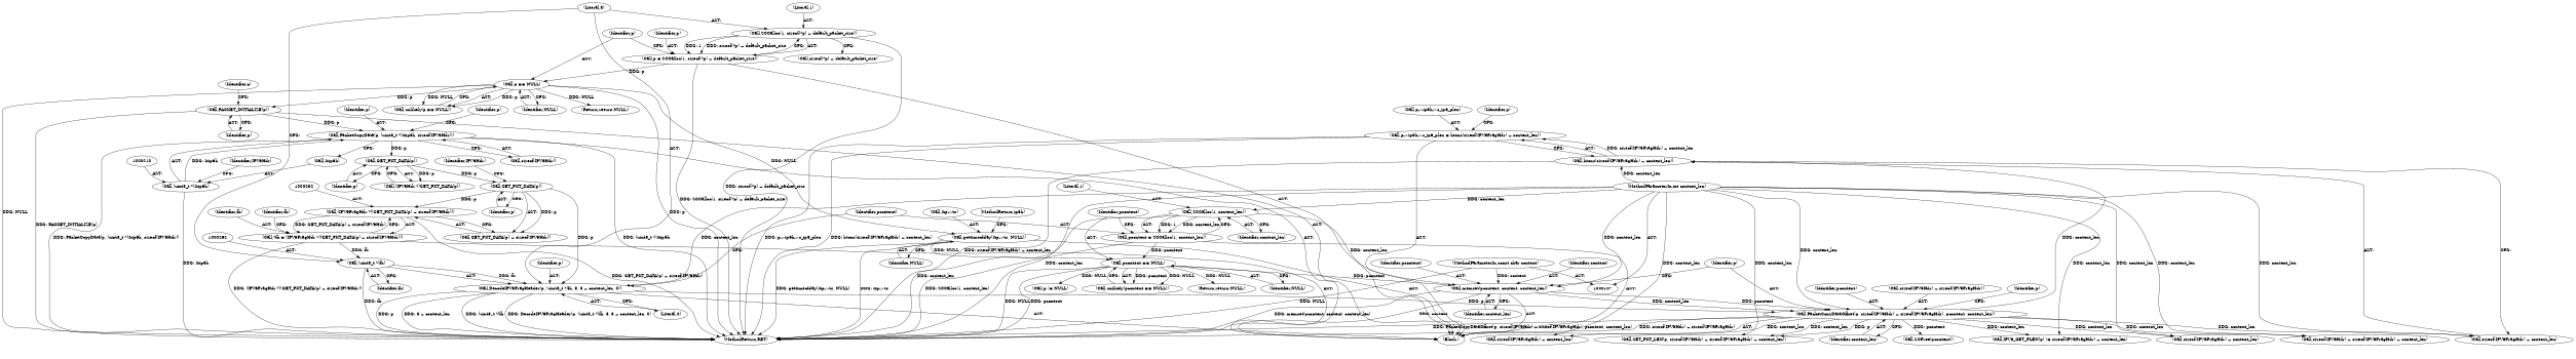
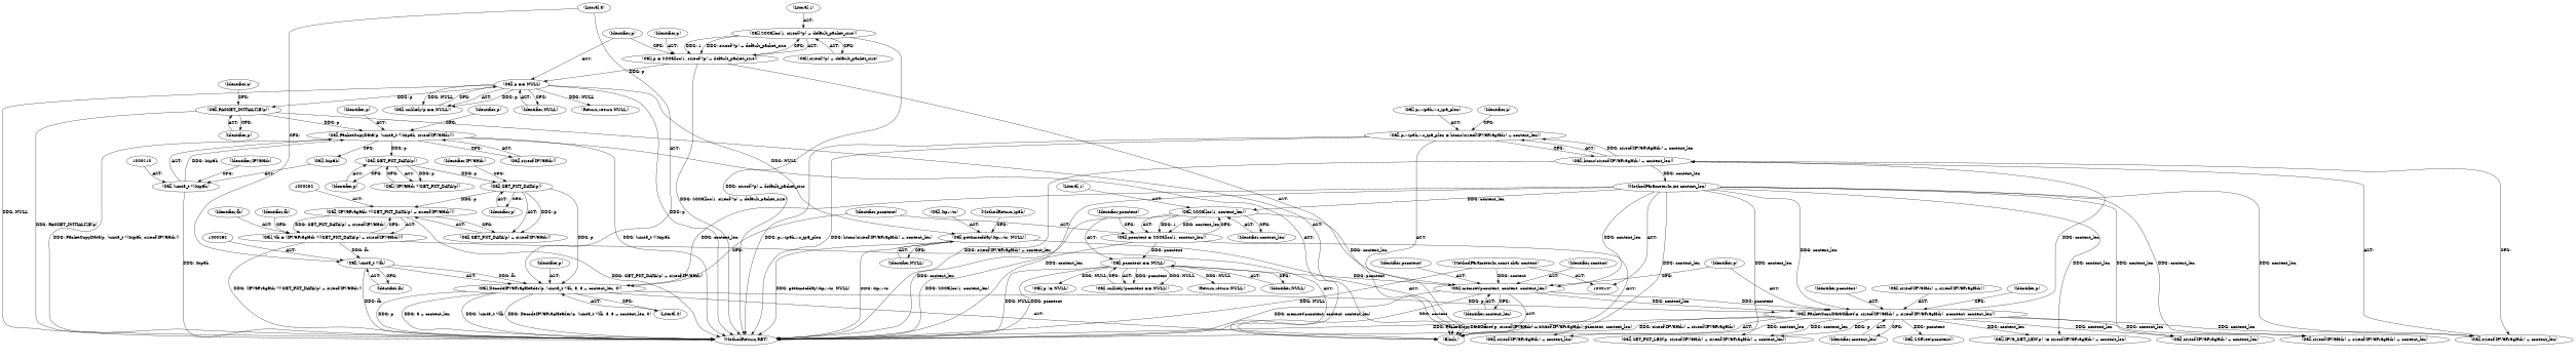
  digraph {
    n1 [label="(Call,p->ip6h->s_ip6_plen = htons(sizeof(IPV6FragHdr) + content_len))"]
    n2 [label="(Call,htons(sizeof(IPV6FragHdr) + content_len))"]
    n3 [label="(MethodReturn,RET)"]
    n4 [label="(Block,)"]
    n5 [label="(Call,sizeof(IPV6FragHdr) + content_len)"]
    n6 [label="(MethodParameterIn,int content_len)"]
    n7 [label="(Call,PacketCopyDataOffset(p, sizeof(IPV6Hdr) + sizeof(IPV6FragHdr), pcontent, content_len))"]
    n8 [label="(Call,DecodeIPV6FragHeader(p, (uint8_t *)fh, 8, 8 + content_len, 0))"]
    n9 [label="(Call,memset(pcontent, content, content_len))"]
    n10 [label="(Call,SCCalloc(1, content_len))"]
    n11 [label="(Call,sizeof(IPV6FragHdr) + content_len)"]
    n12 [label="(Call,sizeof(IPV6Hdr) + sizeof(IPV6FragHdr) + content_len)"]
    n13 [label="(Call,sizeof(IPV6FragHdr) + content_len)"]
    n14 [label="(Call,SET_PKT_LEN(p, sizeof(IPV6Hdr) + sizeof(IPV6FragHdr) + content_len))"]
-   n15 [label="(Call,IPV6_GET_PLEN(p) != sizeof(IPV6FragHdr) + content_len)"]
+   n15 [label="(Call,IPV6_GET_LEN(p) != sizeof(IPV6FragHdr) + content_len)"]
    n16 [label=1000107]
    n17 [label="(Identifier,content_len)"]
    n18 [label="(Call,SCFree(pcontent))"]
    n19 [label="(Literal,0)"]
    n20 [label="(Identifier,content_len)"]
    n21 [label="(Call,pcontent = SCCalloc(1, content_len))"]
    n22 [label="(Identifier,content_len)"]
    n23 [label="(Call,GET_PKT_DATA(p))"]
    n24 [label="(Call,(IPV6FragHdr *)(GET_PKT_DATA(p) + sizeof(IPV6Hdr)))"]
    n25 [label="(Identifier,p)"]
    n26 [label="(Call,GET_PKT_DATA(p) + sizeof(IPV6Hdr))"]
    n27 [label="(Call,*fh = (IPV6FragHdr *)(GET_PKT_DATA(p) + sizeof(IPV6Hdr)))"]
    n28 [label="(Call,GET_PKT_DATA(p))"]
    n29 [label="(Call,(IPV6Hdr *)GET_PKT_DATA(p))"]
    n30 [label="(Identifier,p)"]
    n31 [label="(Call,PacketCopyData(p, (uint8_t *)&ip6h, sizeof(IPV6Hdr)))"]
    n32 [label="(Call,sizeof(IPV6Hdr))"]
    n33 [label="(Call,&ip6h)"]
    n34 [label="(Call,PACKET_INITIALIZE(p))"]
    n35 [label="(Identifier,p)"]
    n36 [label="(Call,p == NULL)"]
    n37 [label="(Call,gettimeofday(&p->ts, NULL))"]
    n38 [label="(Return,return NULL;)"]
    n39 [label="(Identifier,NULL)"]
    n40 [label="(Call,unlikely(p == NULL))"]
    n41 [label="(Call,pcontent == NULL)"]
    n42 [label="(Identifier,NULL)"]
    n43 [label="(Call,p = SCCalloc(1, sizeof(*p) + default_packet_size))"]
    n44 [label="(Call,SCCalloc(1, sizeof(*p) + default_packet_size))"]
    n45 [label="(Call,sizeof(*p) + default_packet_size)"]
    n46 [label="(Call,(uint8_t *)&ip6h)"]
    n47 [label="(Call,(uint8_t *)fh)"]
    n48 [label="(Identifier,fh)"]
    n49 [label="(Call,unlikely(pcontent == NULL))"]
    n50 [label="(Return,return NULL;)"]
    n51 [label="(Identifier,NULL)"]
    n52 [label="(Call,p != NULL)"]
    n53 [label="(MethodParameterIn,const char content)"]
    n54 [label="(Identifier,p)"]
    n55 [label="(Identifier,pcontent)"]
    n56 [label="(Identifier,fh)"]
    n57 [label="(Identifier,IPV6Hdr)"]
    n58 [label="(Identifier,IPV6Hdr)"]
    n59 [label="(Identifier,pcontent)"]
    n60 [label="(Identifier,p)"]
    n61 [label="(Identifier,p)"]
    n62 [label="(Identifier,p)"]
    n63 [label="(Identifier,content)"]
    n64 [label="(Call,p->ip6h->s_ip6_plen)"]
    n65 [label="(Call,sizeof(IPV6Hdr) + sizeof(IPV6FragHdr))"]
    n66 [label="(Call,&p->ts)"]
    n67 [label="(Literal,8)"]
    n68 [label="(Identifier,p)"]
    n69 [label="(Identifier,p)"]
    n70 [label="(Identifier,fh)"]
    n71 [label="(Identifier,p)"]
    n72 [label="(MethodReturn,ip6h)"]
    n73 [label="(Identifier,p)"]
    n74 [label="(Identifier,pcontent)"]
    n75 [label="(Identifier,p)"]
    n76 [label="(Identifier,pcontent)"]
    n77 [label="(Literal,1)"]
    n78 [label="(Literal,1)"]
    1000210
    1000262
    1000232
    n1 -> n2 [label="CFG: "]
    n1 -> n3 [label="DDG: htons(sizeof(IPV6FragHdr) + content_len)"]
    n1 -> n3 [label="DDG: p->ip6h->s_ip6_plen"]
    n1 -> n4 [label="AST: "]
    n2 -> n1 [label="AST: "]
    n2 -> n1 [label="DDG: sizeof(IPV6FragHdr) + content_len"]
    n2 -> n3 [label="DDG: sizeof(IPV6FragHdr) + content_len"]
    n2 -> n5 [label="CFG: "]
    n5 -> n2 [label="AST: "]
-   n6 -> n2 [label="DDG: content_len"]
+   n2 -> n6 [label="DDG: content_len"]
    n6 -> n3 [label="DDG: content_len"]
    n6 -> n5 [label="DDG: content_len"]
    n6 -> n7 [label="DDG: content_len"]
    n6 -> n8 [label="DDG: content_len"]
    n6 -> n9 [label="DDG: content_len"]
    n6 -> n10 [label="DDG: content_len"]
    n6 -> n11 [label="DDG: content_len"]
    n6 -> n12 [label="DDG: content_len"]
    n6 -> n13 [label="DDG: content_len"]
    n6 -> n14 [label="DDG: content_len"]
    n6 -> n15 [label="DDG: content_len"]
    n6 -> n16 [label="AST: "]
    n7 -> n2 [label="DDG: content_len"]
    n7 -> n3 [label="DDG: PacketCopyDataOffset(p, sizeof(IPV6Hdr) + sizeof(IPV6FragHdr), pcontent, content_len)"]
    n7 -> n3 [label="DDG: sizeof(IPV6Hdr) + sizeof(IPV6FragHdr)"]
    n7 -> n4 [label="AST: "]
    n7 -> n5 [label="DDG: content_len"]
    n7 -> n11 [label="DDG: content_len"]
    n7 -> n12 [label="DDG: content_len"]
    n7 -> n13 [label="DDG: content_len"]
    n7 -> n14 [label="DDG: p"]
    n7 -> n14 [label="DDG: content_len"]
    n7 -> n15 [label="DDG: content_len"]
    n7 -> n17 [label="CFG: "]
    n7 -> n18 [label="DDG: pcontent"]
    n8 -> n3 [label="DDG: DecodeIPV6FragHeader(p, (uint8_t *)fh, 8, 8 + content_len, 0)"]
    n8 -> n3 [label="DDG: p"]
    n8 -> n3 [label="DDG: 8 + content_len"]
    n8 -> n3 [label="DDG: (uint8_t *)fh"]
    n8 -> n4 [label="AST: "]
    n8 -> n7 [label="DDG: p"]
    n8 -> n19 [label="CFG: "]
    n9 -> n3 [label="DDG: memset(pcontent, content, content_len)"]
    n9 -> n3 [label="DDG: content"]
    n9 -> n4 [label="AST: "]
    n9 -> n7 [label="DDG: pcontent"]
    n9 -> n7 [label="DDG: content_len"]
    n9 -> n20 [label="CFG: "]
    n10 -> n3 [label="DDG: content_len"]
    n10 -> n9 [label="DDG: content_len"]
    n10 -> n21 [label="AST: "]
    n10 -> n21 [label="DDG: 1"]
    n10 -> n21 [label="DDG: content_len"]
    n10 -> n22 [label="CFG: "]
    n17 -> n7 [label="AST: "]
    n19 -> n8 [label="AST: "]
    n20 -> n9 [label="AST: "]
    n21 -> n3 [label="DDG: SCCalloc(1, content_len)"]
    n21 -> n4 [label="AST: "]
    n21 -> n10 [label="CFG: "]
    n21 -> n41 [label="DDG: pcontent"]
    n22 -> n10 [label="AST: "]
    n23 -> n8 [label="DDG: p"]
    n23 -> n24 [label="DDG: p"]
    n23 -> n25 [label="CFG: "]
    n23 -> n26 [label="AST: "]
    n23 -> n26 [label="DDG: p"]
    n24 -> n3 [label="DDG: GET_PKT_DATA(p) + sizeof(IPV6Hdr)"]
    n24 -> n26 [label="CFG: "]
    n24 -> n27 [label="AST: "]
    n24 -> n27 [label="DDG: GET_PKT_DATA(p) + sizeof(IPV6Hdr)"]
    n25 -> n23 [label="AST: "]
    n26 -> n24 [label="AST: "]
    n27 -> n3 [label="DDG: (IPV6FragHdr *)(GET_PKT_DATA(p) + sizeof(IPV6Hdr))"]
    n27 -> n4 [label="AST: "]
    n27 -> n24 [label="CFG: "]
    n27 -> n47 [label="DDG: fh"]
    n28 -> n23 [label="DDG: p"]
    n28 -> n29 [label="AST: "]
    n28 -> n29 [label="DDG: p"]
    n28 -> n30 [label="CFG: "]
    n29 -> n28 [label="CFG: "]
    n30 -> n28 [label="AST: "]
    n31 -> n3 [label="DDG: (uint8_t *)&ip6h"]
    n31 -> n3 [label="DDG: PacketCopyData(p, (uint8_t *)&ip6h, sizeof(IPV6Hdr))"]
    n31 -> n4 [label="AST: "]
    n31 -> n28 [label="DDG: p"]
    n31 -> n32 [label="CFG: "]
    n31 -> n33 [label="CFG: "]
    n32 -> n31 [label="AST: "]
    n33 -> n46 [label="AST: "]
    n34 -> n3 [label="DDG: PACKET_INITIALIZE(p)"]
    n34 -> n4 [label="AST: "]
    n34 -> n31 [label="DDG: p"]
    n34 -> n35 [label="CFG: "]
    n35 -> n34 [label="AST: "]
    n36 -> n3 [label="DDG: NULL"]
    n36 -> n3 [label="DDG: p"]
    n36 -> n34 [label="DDG: p"]
    n36 -> n37 [label="DDG: NULL"]
    n36 -> n38 [label="DDG: NULL"]
    n36 -> n39 [label="CFG: "]
    n36 -> n40 [label="AST: "]
    n36 -> n40 [label="DDG: p"]
    n36 -> n40 [label="DDG: NULL"]
    n37 -> n3 [label="DDG: gettimeofday(&p->ts, NULL)"]
    n37 -> n3 [label="DDG: &p->ts"]
    n37 -> n4 [label="AST: "]
-   n37 -> n41 [label="DDG: NULL"]
    n37 -> n42 [label="CFG: "]
    n39 -> n36 [label="AST: "]
    n40 -> n36 [label="CFG: "]
    n41 -> n3 [label="DDG: NULL"]
    n41 -> n3 [label="DDG: pcontent"]
    n41 -> n9 [label="DDG: pcontent"]
    n41 -> n49 [label="AST: "]
    n41 -> n49 [label="DDG: pcontent"]
    n41 -> n49 [label="DDG: NULL"]
    n41 -> n50 [label="DDG: NULL"]
    n41 -> n51 [label="CFG: "]
    n41 -> n52 [label="DDG: NULL"]
    n42 -> n37 [label="AST: "]
    n43 -> n3 [label="DDG: SCCalloc(1, sizeof(*p) + default_packet_size)"]
    n43 -> n4 [label="AST: "]
    n43 -> n36 [label="DDG: p"]
    n43 -> n44 [label="CFG: "]
    n44 -> n3 [label="DDG: sizeof(*p) + default_packet_size"]
    n44 -> n43 [label="AST: "]
    n44 -> n43 [label="DDG: 1"]
    n44 -> n43 [label="DDG: sizeof(*p) + default_packet_size"]
    n44 -> n45 [label="CFG: "]
-   n67 -> n44 [label="AST: "]
+   n45 -> n44 [label="AST: "]
    n46 -> n3 [label="DDG: &ip6h"]
    n46 -> n31 [label="AST: "]
    n46 -> n31 [label="DDG: &ip6h"]
    n47 -> n3 [label="DDG: fh"]
    n47 -> n8 [label="AST: "]
    n47 -> n8 [label="DDG: fh"]
    n47 -> n48 [label="CFG: "]
    n48 -> n47 [label="AST: "]
    n49 -> n41 [label="CFG: "]
    n51 -> n41 [label="AST: "]
    n53 -> n3 [label="DDG: NULL"]
    n53 -> n9 [label="DDG: content"]
    n53 -> n16 [label="AST: "]
    n54 -> n8 [label="AST: "]
    n55 -> n7 [label="AST: "]
    n56 -> n27 [label="AST: "]
    n57 -> n23 [label="CFG: "]
    n58 -> n46 [label="CFG: "]
    n59 -> n8 [label="CFG: "]
    n59 -> n21 [label="AST: "]
    n60 -> n43 [label="AST: "]
    n61 -> n7 [label="AST: "]
    n61 -> n9 [label="CFG: "]
    n62 -> n31 [label="AST: "]
    n63 -> n9 [label="AST: "]
    n64 -> n1 [label="AST: "]
    n65 -> n7 [label="AST: "]
    n66 -> n37 [label="AST: "]
    n67 -> n8 [label="AST: "]
    n67 -> n47 [label="CFG: "]
    n68 -> n34 [label="CFG: "]
    n69 -> n36 [label="AST: "]
    n69 -> n43 [label="CFG: "]
    n70 -> n27 [label="CFG: "]
    n71 -> n31 [label="CFG: "]
    n72 -> n37 [label="CFG: "]
    n73 -> n7 [label="CFG: "]
    n74 -> n9 [label="AST: "]
    n75 -> n1 [label="CFG: "]
    n76 -> n21 [label="CFG: "]
    n76 -> n41 [label="AST: "]
    n77 -> n44 [label="AST: "]
    n78 -> n10 [label="AST: "]
    1000210 -> n46 [label="AST: "]
    1000262 -> n47 [label="AST: "]
    1000232 -> n24 [label="AST: "]
  }
